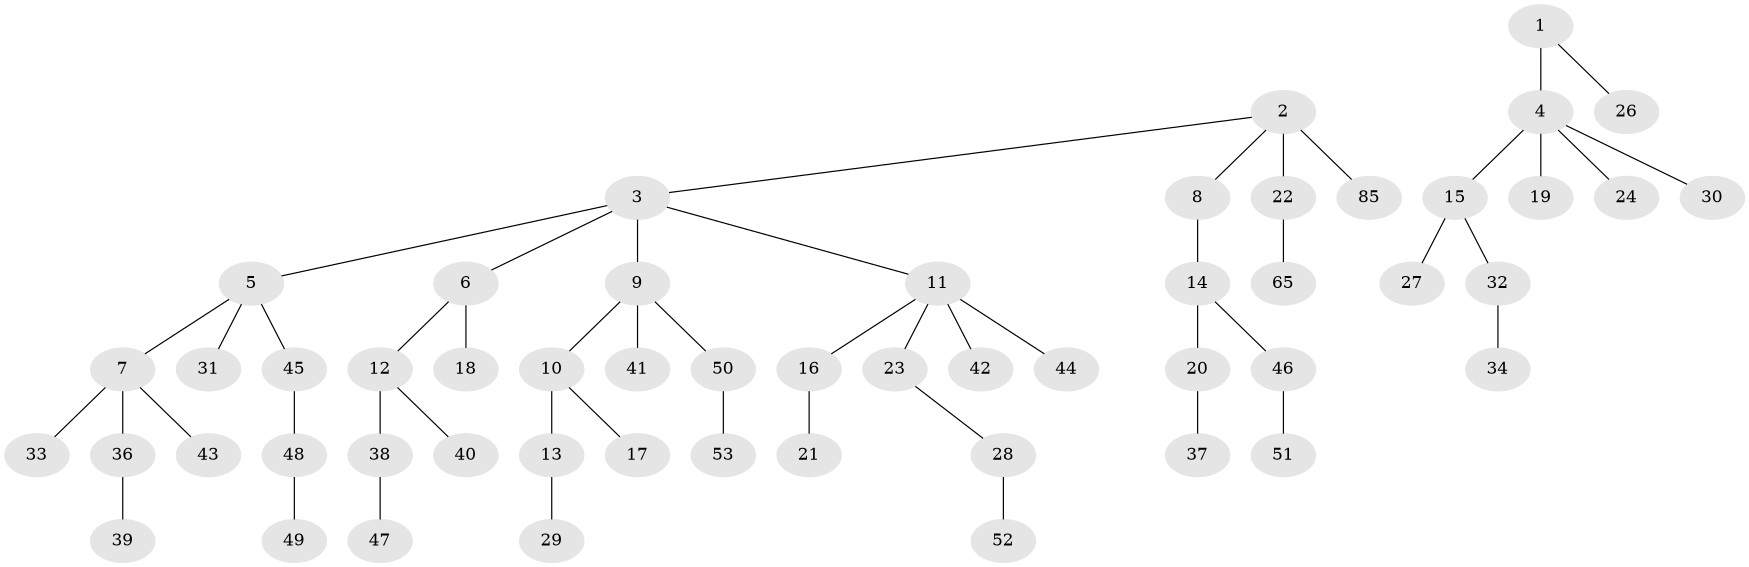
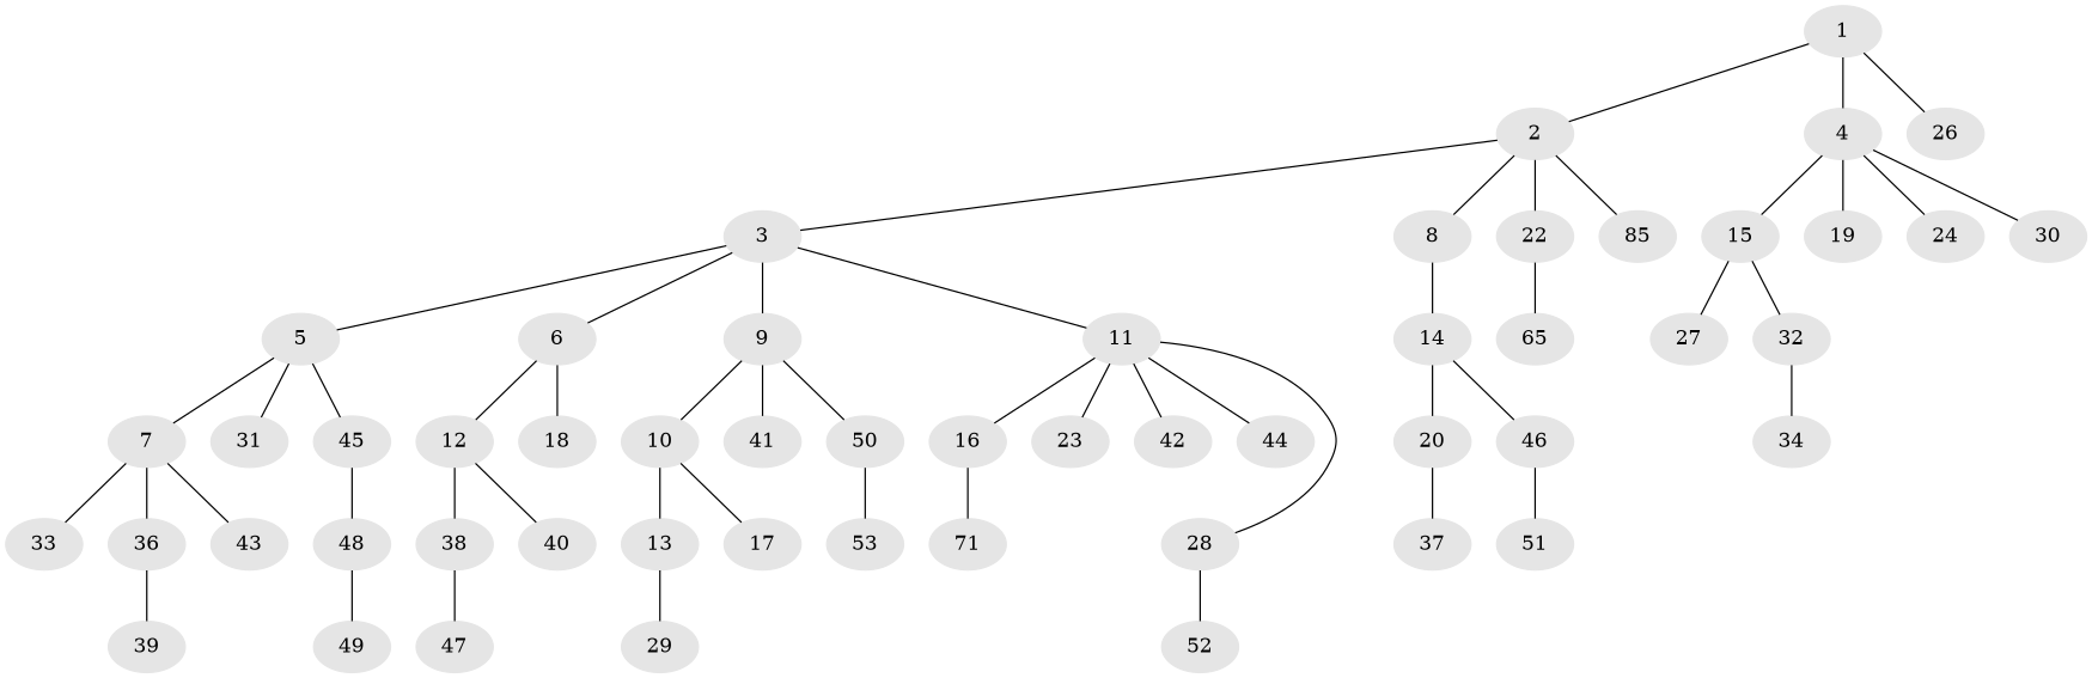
  graph {
    node [color=gray90 style=filled]
    1
    2
    4
    26
    3
    8
    22
    n8 [label=85]
    15
    19
    24
    30
    5
    6
    9
    11
    14
    n18 [label=65]
    7
    31
    45
    12
    18
    10
    41
    50
    16
    23
    42
    44
    27
    32
    33
    36
    43
    48
    38
    40
    39
    20
    46
    13
    17
    53
    29
-   21
+   21 [label=71]
    28
    47
    37
    51
    34
    52
    49
+   1 -- 2
    1 -- 4
    1 -- 26
    2 -- 3
    2 -- 8
    2 -- 22
    2 -- n8
    4 -- 15
    4 -- 19
    4 -- 24
    4 -- 30
    3 -- 5
    3 -- 6
    3 -- 9
    3 -- 11
    8 -- 14
    22 -- n18
    15 -- 27
    15 -- 32
    5 -- 7
    5 -- 31
    5 -- 45
    6 -- 12
    6 -- 18
    9 -- 10
    9 -- 41
    9 -- 50
    11 -- 16
    11 -- 23
    11 -- 42
    11 -- 44
    14 -- 20
    14 -- 46
    7 -- 33
    7 -- 36
    7 -- 43
    45 -- 48
    12 -- 38
    12 -- 40
    10 -- 13
    10 -- 17
    50 -- 53
    16 -- 21
-   23 -- 28
+   11 -- 28
    32 -- 34
    36 -- 39
    48 -- 49
    38 -- 47
    20 -- 37
    46 -- 51
    13 -- 29
    28 -- 52
  }
